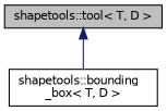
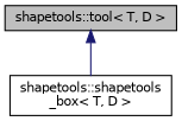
  digraph {
    node [color=black fontname=Helvetica fontsize=10 shape=record style=filled]
    n1 [fillcolor=grey75 fontcolor=black height=0.2 label="shapetools::tool\< T, D \>" width=0.4]
-   n2 [fillcolor=white height=0.2 label="shapetools::bounding\l_box\< T, D \>" width=0.4]
+   n2 [fillcolor=white height=0.2 label="shapetools::shapetools\l_box\< T, D \>" width=0.4]
    n1 -> n2 [color=midnightblue dir=back fontname=Helvetica fontsize=10 labelfontname=Helvetica labelfontsize=10 style=solid]
  }
